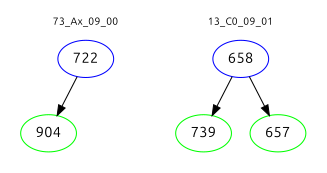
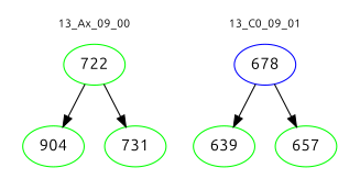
  digraph {
    fontname=Ubuntu
    node [color=green fontname=Ubuntu]
    edge [color=black fontname=Ubuntu]
-   n1 [color=blue label=722]
+   n1 [label=722]
    n2 [label=904]
-   n4 [color=blue label=658]
-   n5 [label=739]
+   n3 [label=731]
+   n4 [color=blue label=678]
+   n5 [label=639]
    n6 [label=657]
    subgraph cluster_1 {
      color=white
      fontsize=10
-     label="73_Ax_09_00"
+     label="13_Ax_09_00"
      n1
      n2
+     n3
    }
    subgraph cluster_2 {
      color=white
      fontsize=10
      label="13_C0_09_01"
      n4
      n5
      n6
    }
    n1 -> n2
+   n1 -> n3
    n4 -> n5
    n4 -> n6
  }
